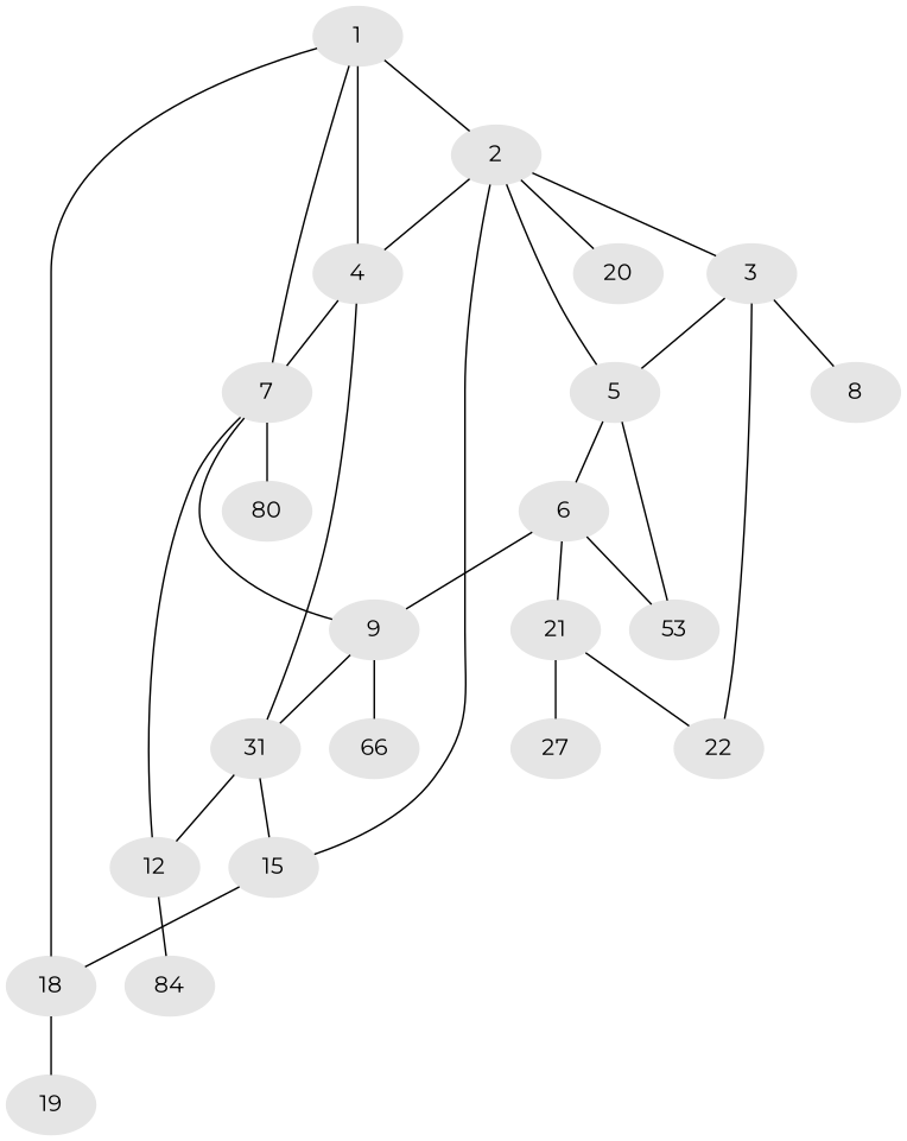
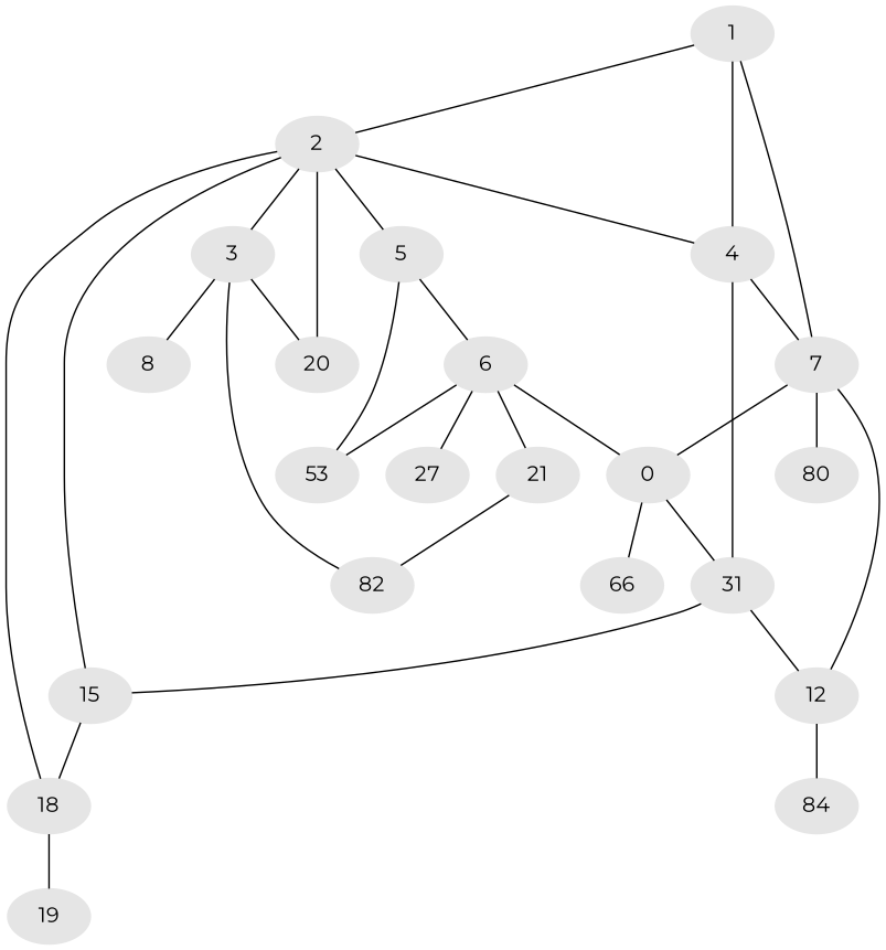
  graph {
    fontname=Montserrat
    node [color=gray90 fontname=Montserrat style=filled]
    edge [fontname=Montserrat weight=1.0]
    1
    2
    4
    7
    18
    3
    5
    15
    20
    n10 [label=31]
-   9
+   9 [label=0]
    n12 [label=80]
    12
    19
    8
-   22
+   22 [label=82]
    6
    n18 [label=53]
    n19 [label=27]
    21
    n21 [label=66]
    n22 [label=84]
    1 -- 2
    1 -- 4 [weight=2.0]
    1 -- 7
-   1 -- 18
+   2 -- 18
    2 -- 4
    2 -- 3
    2 -- 5
    2 -- 15
    2 -- 20
    4 -- 7
    4 -- n10
    7 -- 9
    7 -- n12
    7 -- 12
    18 -- 19
-   3 -- 5
+   3 -- 20
    3 -- 8
    3 -- 22
    5 -- 6
    5 -- n18
    15 -- 18
    n10 -- 15
    n10 -- 12
    9 -- n10
    9 -- n21
    12 -- n22
    6 -- 9
    6 -- n18
-   21 -- n19
+   6 -- n19
    6 -- 21
    21 -- 22
  }
